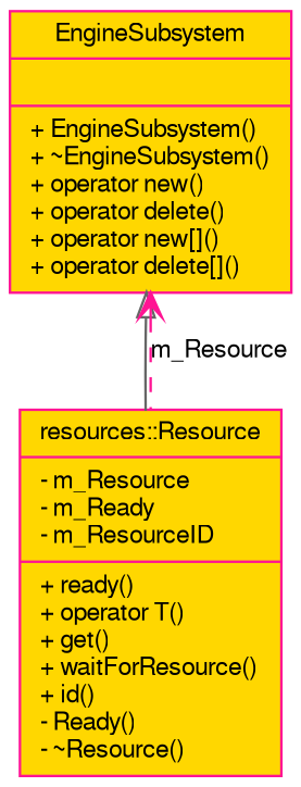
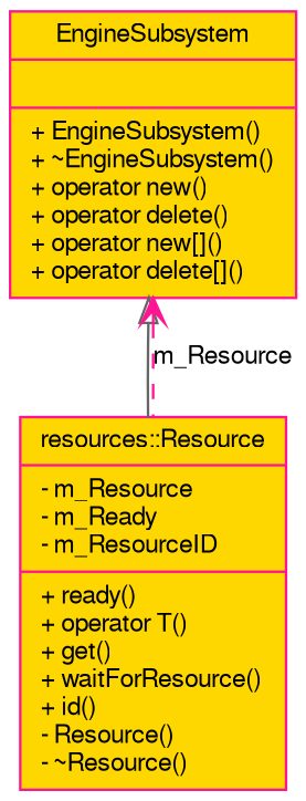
  digraph {
    node [color=deeppink fillcolor=gold fontname=FreeSans fontsize=10 shape=record style=filled]
    edge [dir=back fontname=FreeSans fontsize=10 labelfontname=FreeSans labelfontsize=10]
-   n1 [fontcolor=black height=0.2 label="{resources::Resource\n|- m_Resource\l- m_Ready\l- m_ResourceID\l|+ ready()\l+ operator T()\l+ get()\l+ waitForResource()\l+ id()\l- Ready()\l- ~Resource()\l}" width=0.4]
+   n1 [fontcolor=black height=0.2 label="{resources::Resource\n|- m_Resource\l- m_Ready\l- m_ResourceID\l|+ ready()\l+ operator T()\l+ get()\l+ waitForResource()\l+ id()\l- Resource()\l- ~Resource()\l}" width=0.4]
    n2 [height=0.2 label="{EngineSubsystem\n||+ EngineSubsystem()\l+ ~EngineSubsystem()\l+ operator new()\l+ operator delete()\l+ operator new[]()\l+ operator delete[]()\l}" width=0.4]
    n2 -> n1 [arrowtail=empty color=gray40 style=solid]
    n2 -> n1 [arrowtail=open color=deeppink label=m_Resource style=dashed]
  }
